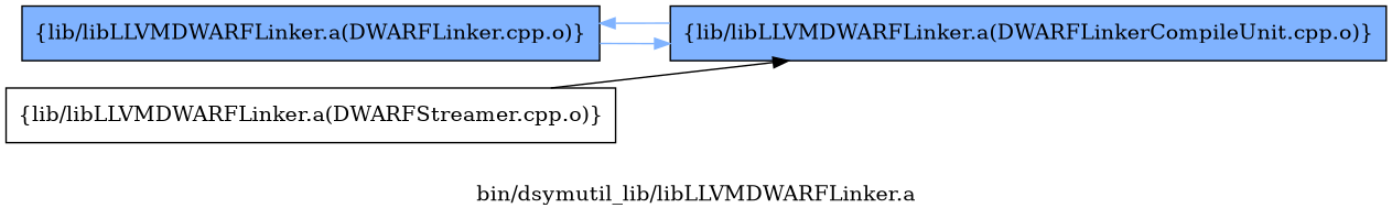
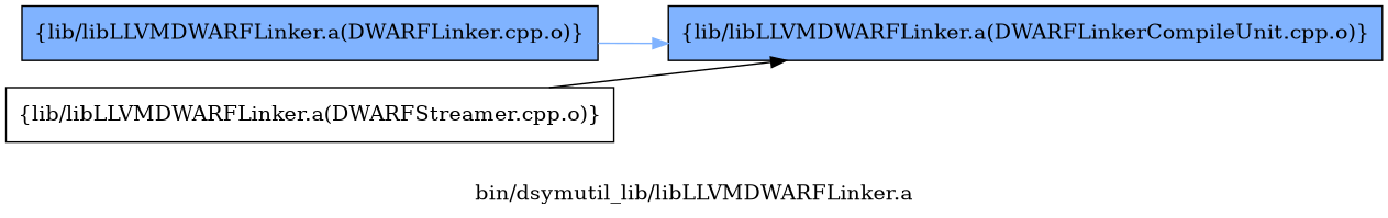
  digraph {
    label="bin/dsymutil_lib/libLLVMDWARFLinker.a"
    rankdir=LR
    node [fillcolor="0.600000 0.5 1" group=1 shape=box style=filled]
    edge [color="0.600000 0.5 1"]
    n1 [label="{lib/libLLVMDWARFLinker.a(DWARFLinker.cpp.o)}"]
    n2 [label="{lib/libLLVMDWARFLinker.a(DWARFLinkerCompileUnit.cpp.o)}"]
    n3 [group=0 label="{lib/libLLVMDWARFLinker.a(DWARFStreamer.cpp.o)}" fillcolor="" style=""]
    subgraph sub_1 {
      rank=same
      n1
    }
    n1 -> n2
-   n2 -> n1
    n3 -> n2 [color=""]
  }
